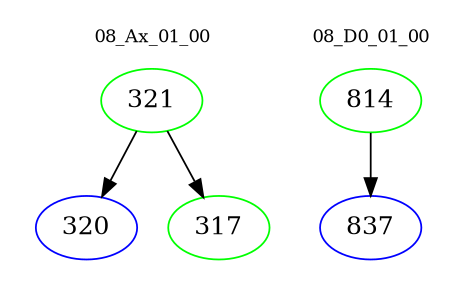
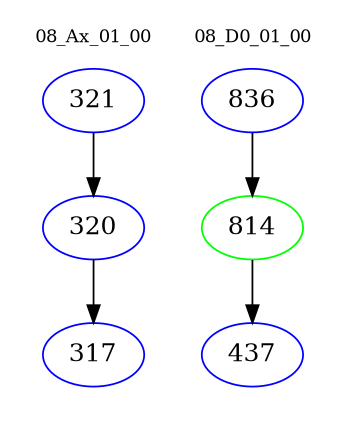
  digraph {
    node [color=blue]
    edge [color=black]
    n1 [label=320]
-   n2 [color=green label=317]
-   n3 [color=green label=321]
+   n2 [label=317]
+   n3 [label=321]
+   n4 [label=836]
    n5 [color=green label=814]
-   n6 [label=837]
+   n6 [label=437]
    subgraph cluster_1 {
      color=white
      fontsize=10
      label="08_Ax_01_00"
      n1
      n2
      n3
    }
    subgraph cluster_2 {
      color=white
      fontsize=10
      label="08_D0_01_00"
+     n4
      n5
      n6
    }
-   n3 -> n2
+   n1 -> n2
    n3 -> n1
+   n4 -> n5
    n5 -> n6
  }
